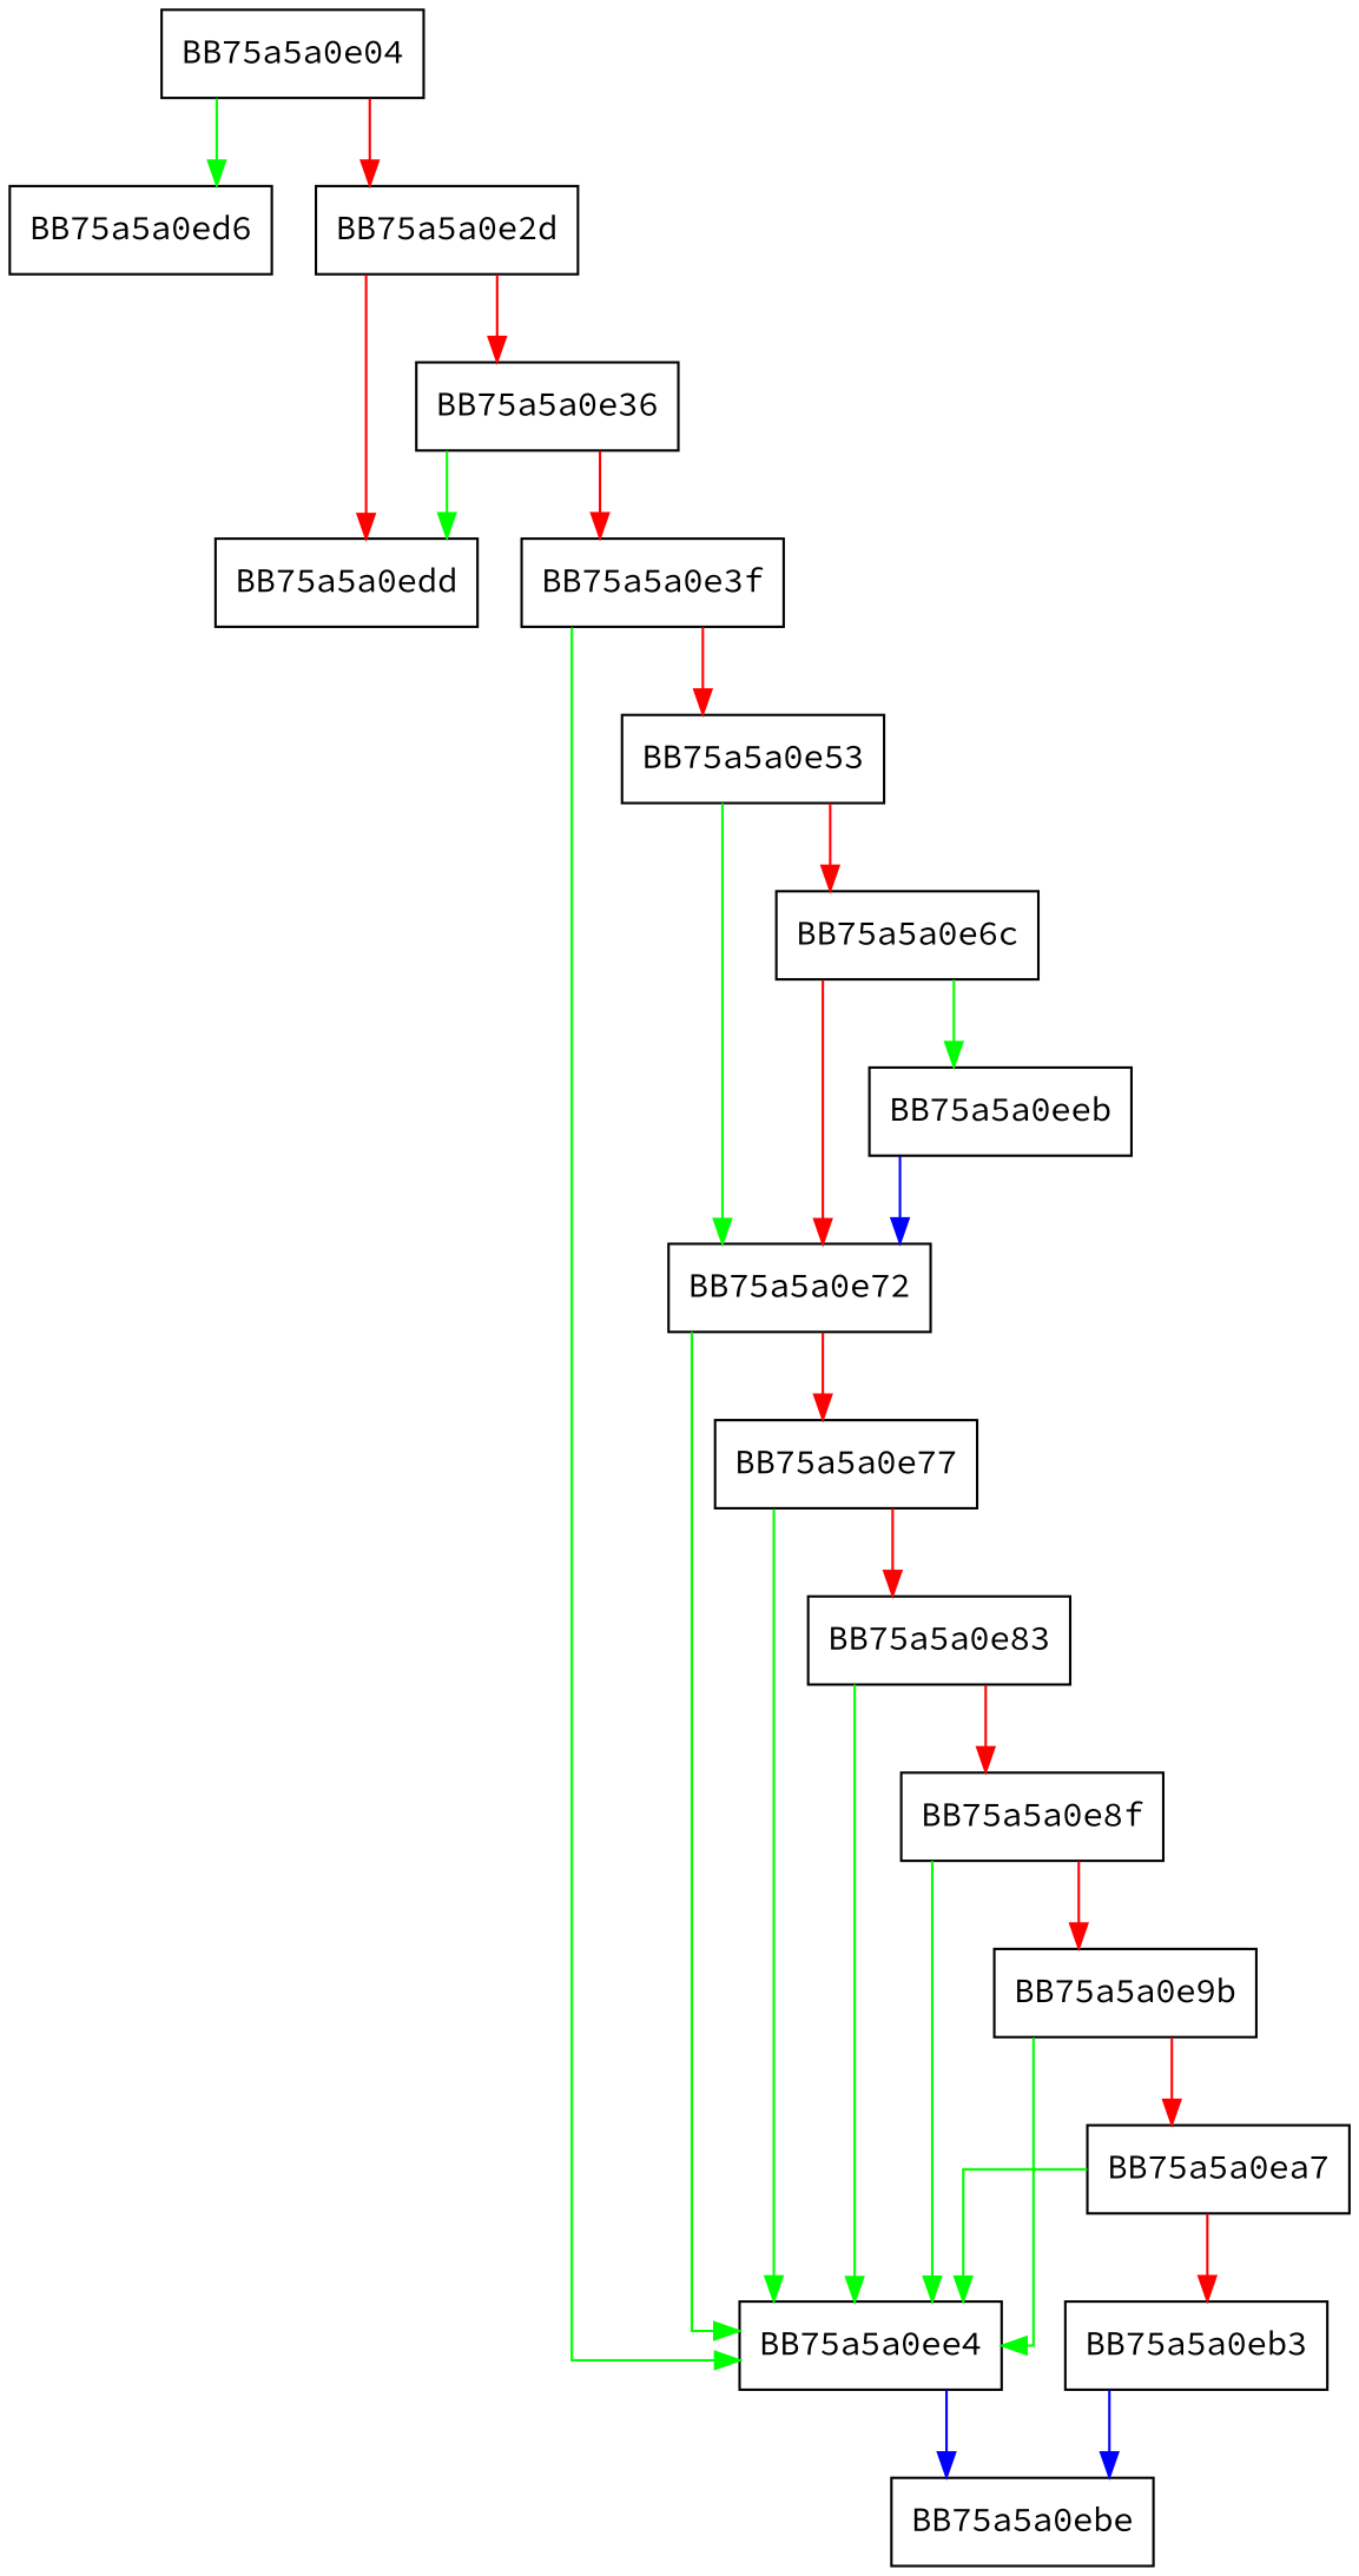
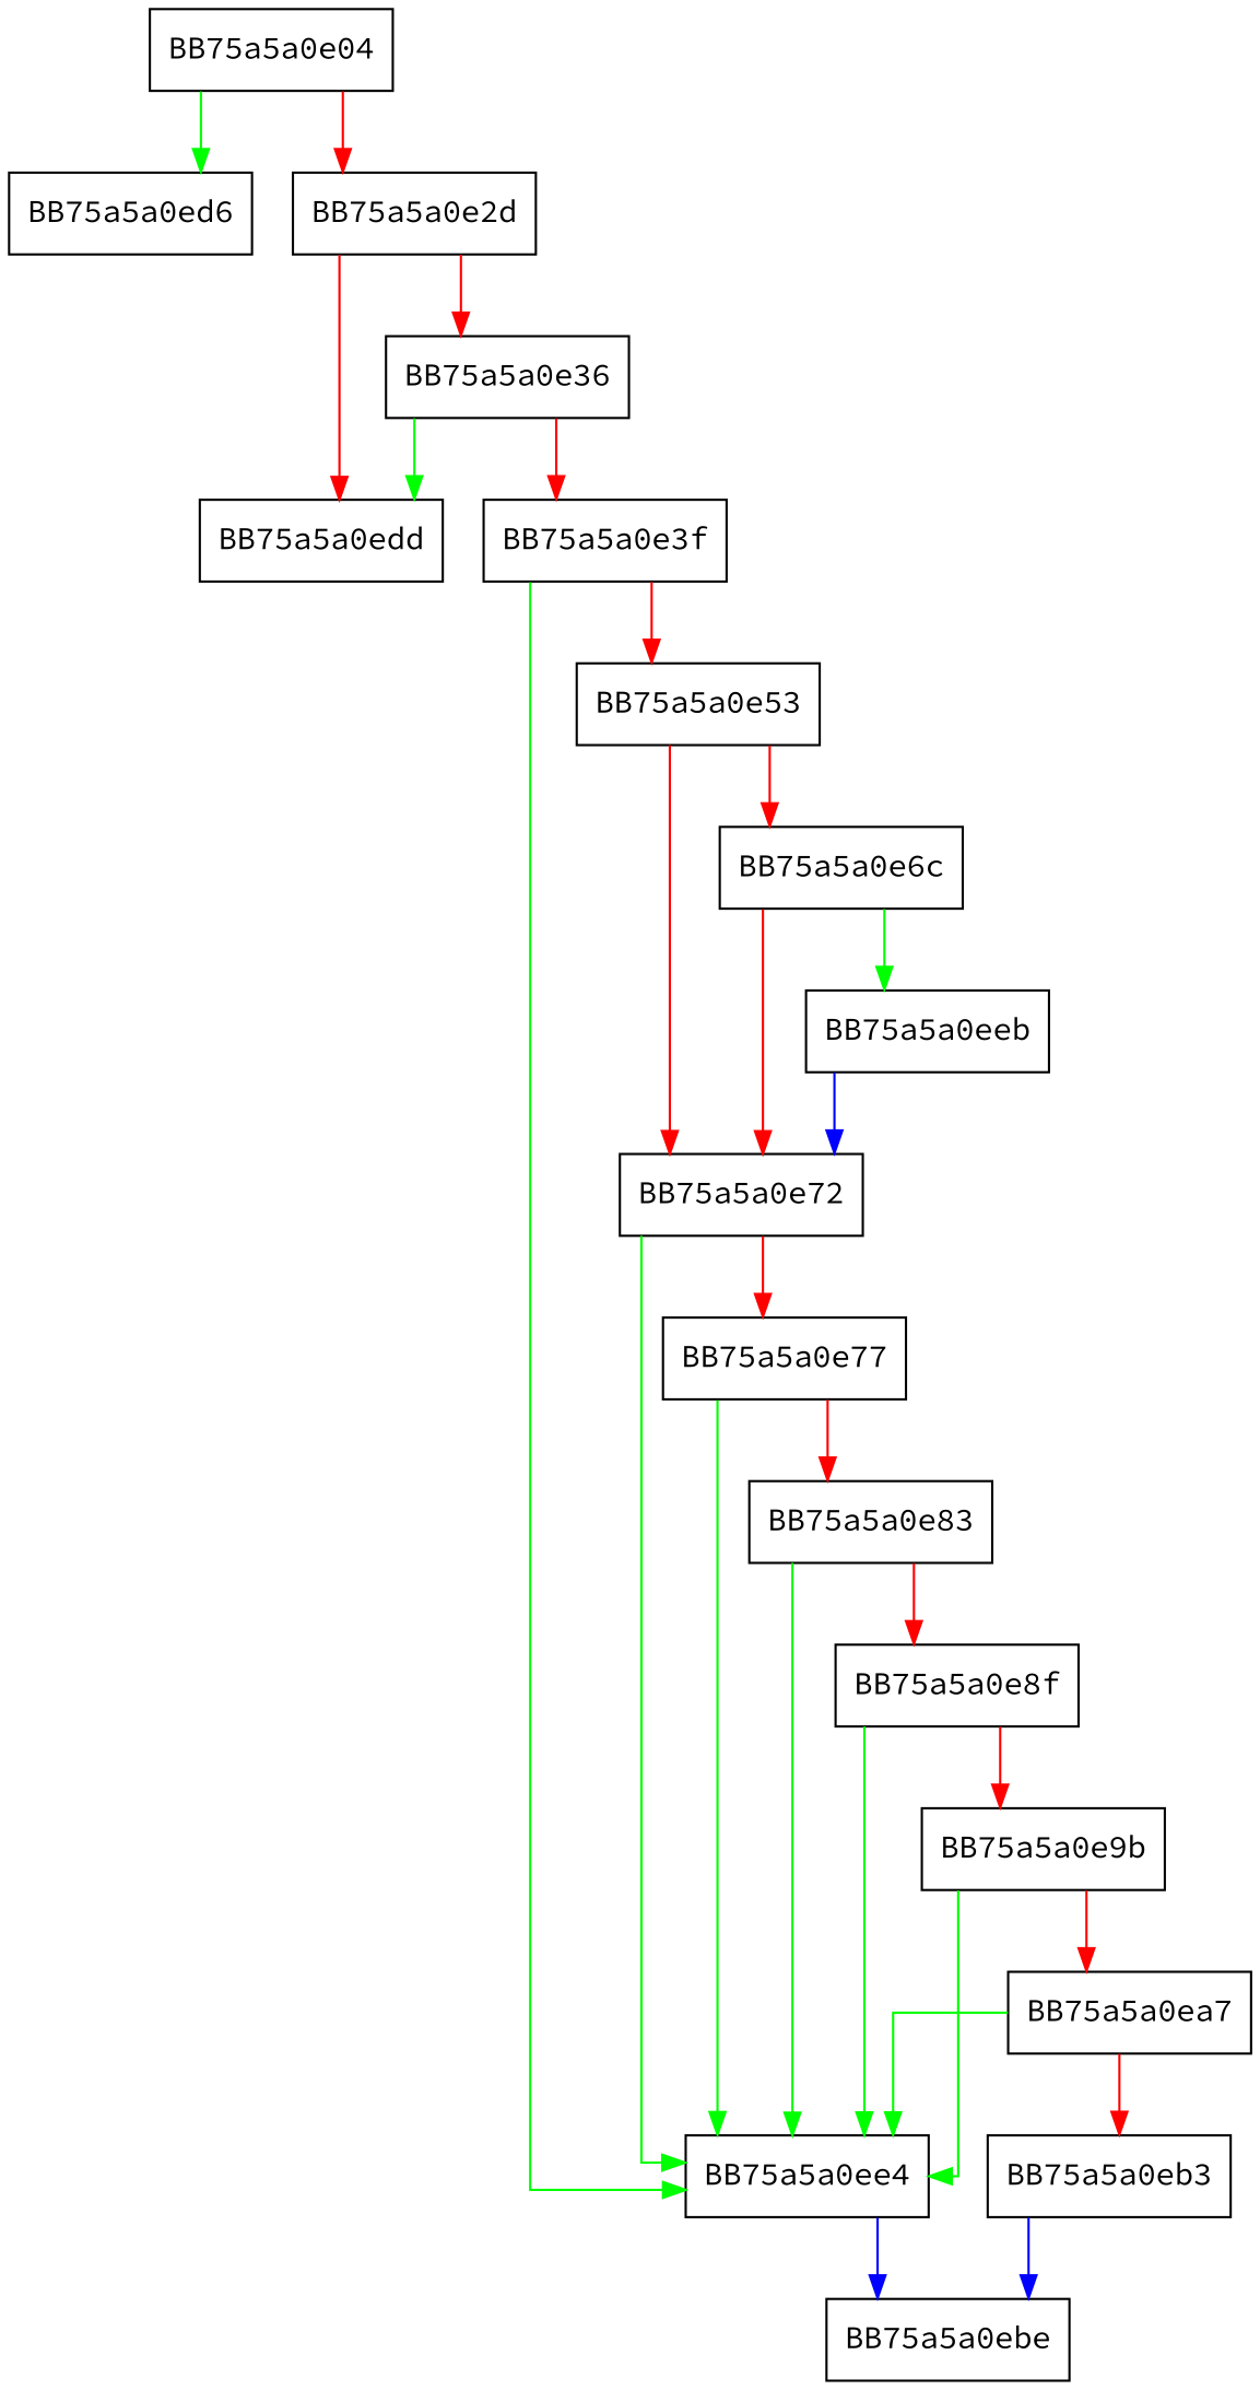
  digraph {
    fontname="Source Code Pro"
    splines=ortho
    node [fontname="Source Code Pro" shape=box]
    edge [color=red fontname="Source Code Pro"]
    BB75a5a0e04
    BB75a5a0ed6
    BB75a5a0e2d
    BB75a5a0edd
    BB75a5a0e36
    BB75a5a0e3f
    BB75a5a0ee4
    BB75a5a0e53
    BB75a5a0ebe
    BB75a5a0e72
    BB75a5a0e6c
    BB75a5a0e77
    BB75a5a0eeb
    BB75a5a0e83
    BB75a5a0e8f
    BB75a5a0e9b
    BB75a5a0ea7
    BB75a5a0eb3
    BB75a5a0e04 -> BB75a5a0ed6 [color=green]
    BB75a5a0e04 -> BB75a5a0e2d
    BB75a5a0e2d -> BB75a5a0edd
    BB75a5a0e2d -> BB75a5a0e36
    BB75a5a0e36 -> BB75a5a0edd [color=green]
    BB75a5a0e36 -> BB75a5a0e3f
    BB75a5a0e3f -> BB75a5a0ee4 [color=green]
    BB75a5a0e3f -> BB75a5a0e53
    BB75a5a0ee4 -> BB75a5a0ebe [color=blue]
-   BB75a5a0e53 -> BB75a5a0e72 [color=green]
+   BB75a5a0e53 -> BB75a5a0e72
    BB75a5a0e53 -> BB75a5a0e6c
    BB75a5a0e72 -> BB75a5a0ee4 [color=green]
    BB75a5a0e72 -> BB75a5a0e77
    BB75a5a0e6c -> BB75a5a0e72
    BB75a5a0e6c -> BB75a5a0eeb [color=green]
    BB75a5a0e77 -> BB75a5a0ee4 [color=green]
    BB75a5a0e77 -> BB75a5a0e83
    BB75a5a0eeb -> BB75a5a0e72 [color=blue]
    BB75a5a0e83 -> BB75a5a0ee4 [color=green]
    BB75a5a0e83 -> BB75a5a0e8f
    BB75a5a0e8f -> BB75a5a0ee4 [color=green]
    BB75a5a0e8f -> BB75a5a0e9b
    BB75a5a0e9b -> BB75a5a0ee4 [color=green]
    BB75a5a0e9b -> BB75a5a0ea7
    BB75a5a0ea7 -> BB75a5a0ee4 [color=green]
    BB75a5a0ea7 -> BB75a5a0eb3
    BB75a5a0eb3 -> BB75a5a0ebe [color=blue]
  }
